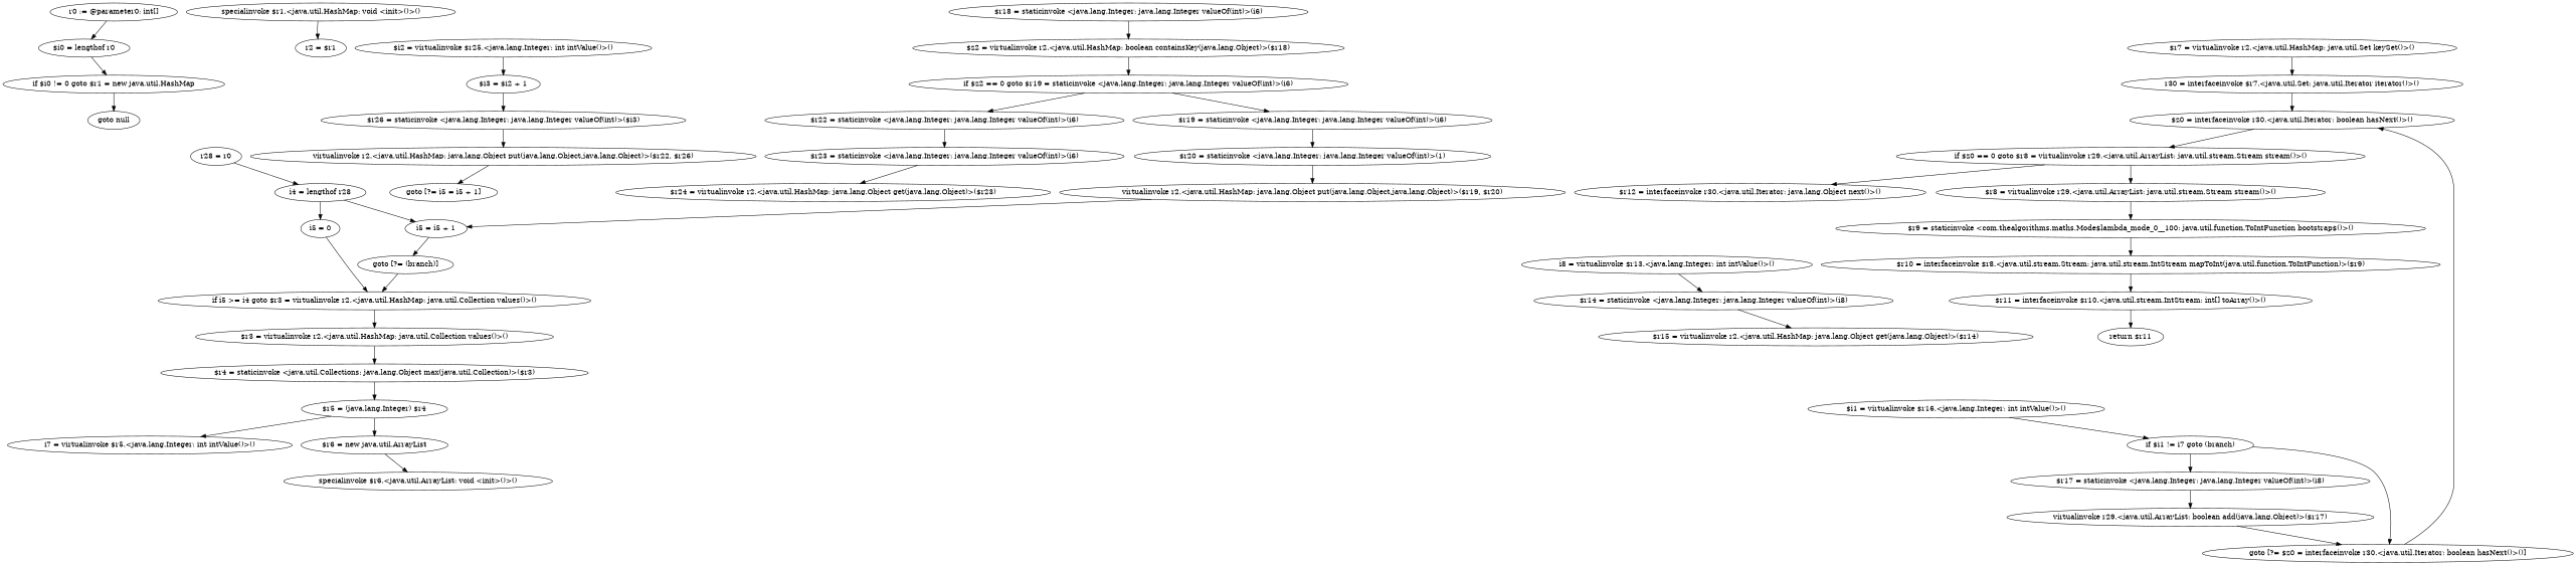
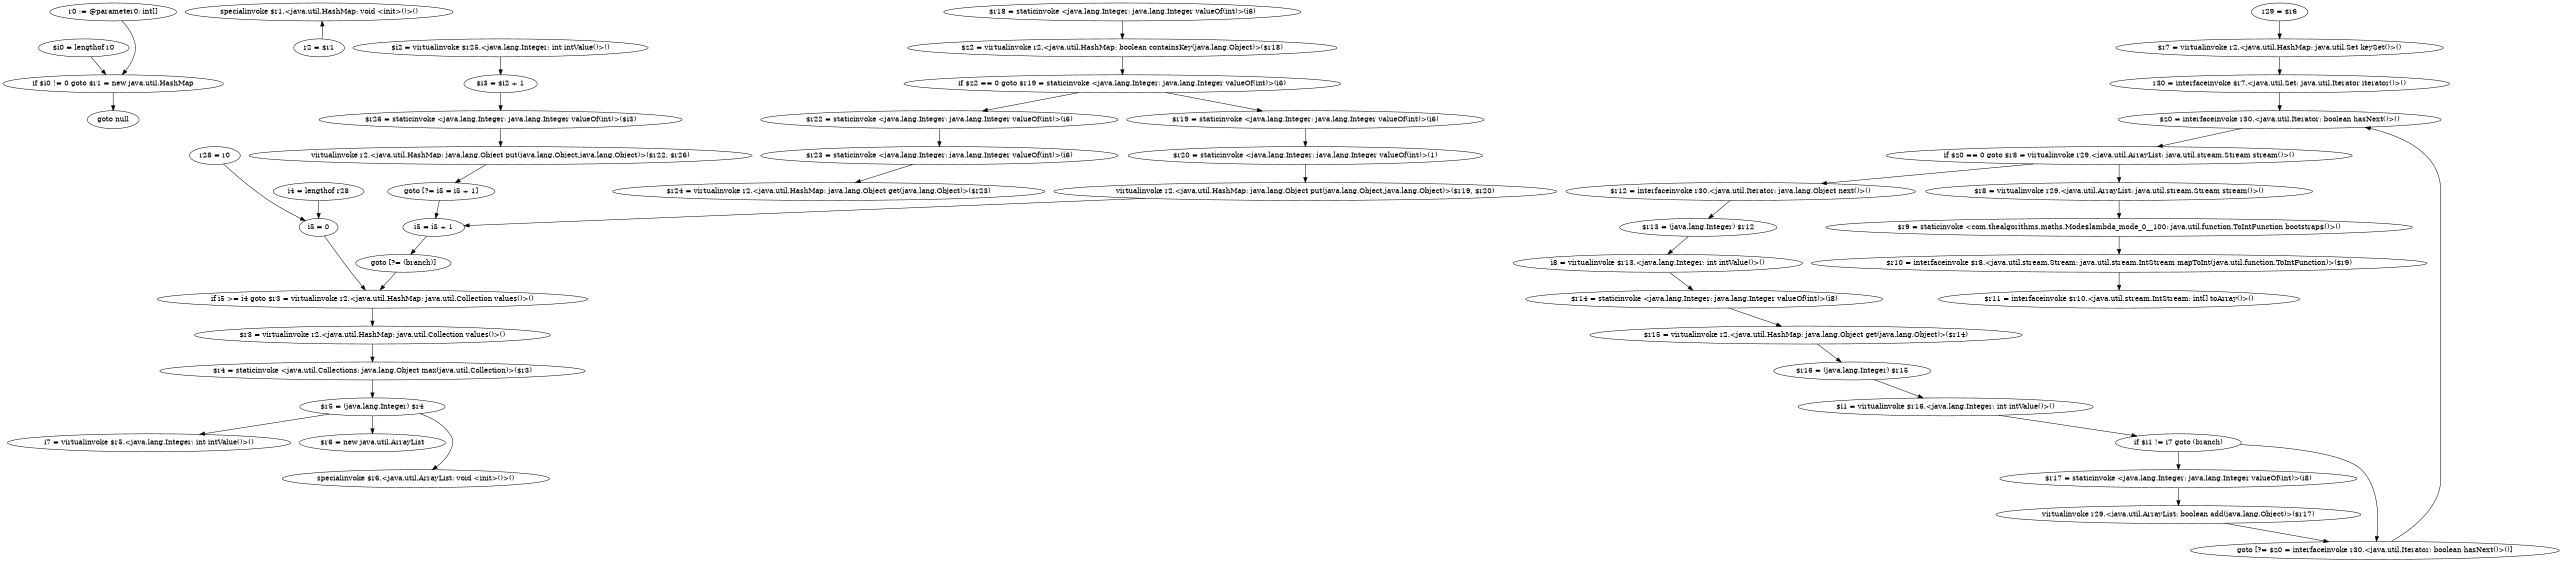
  digraph {
    "r0 := @parameter0: int[]"
    "$i0 = lengthof r0"
    "if $i0 != 0 goto $r1 = new java.util.HashMap"
    n4 [label="goto null"]
    "specialinvoke $r1.<java.util.HashMap: void <init>()>()"
    "r2 = $r1"
    "r28 = r0"
    "i4 = lengthof r28"
    "i5 = 0"
    "if i5 >= i4 goto $r3 = virtualinvoke r2.<java.util.HashMap: java.util.Collection values()>()"
    "$r3 = virtualinvoke r2.<java.util.HashMap: java.util.Collection values()>()"
    "$r4 = staticinvoke <java.util.Collections: java.lang.Object max(java.util.Collection)>($r3)"
    "$r18 = staticinvoke <java.lang.Integer: java.lang.Integer valueOf(int)>(i6)"
    "$z2 = virtualinvoke r2.<java.util.HashMap: boolean containsKey(java.lang.Object)>($r18)"
    "if $z2 == 0 goto $r19 = staticinvoke <java.lang.Integer: java.lang.Integer valueOf(int)>(i6)"
    "$r22 = staticinvoke <java.lang.Integer: java.lang.Integer valueOf(int)>(i6)"
    "$r19 = staticinvoke <java.lang.Integer: java.lang.Integer valueOf(int)>(i6)"
    "$r23 = staticinvoke <java.lang.Integer: java.lang.Integer valueOf(int)>(i6)"
    "$r20 = staticinvoke <java.lang.Integer: java.lang.Integer valueOf(int)>(1)"
    "$r24 = virtualinvoke r2.<java.util.HashMap: java.lang.Object get(java.lang.Object)>($r23)"
    "$i2 = virtualinvoke $r25.<java.lang.Integer: int intValue()>()"
    "$i3 = $i2 + 1"
    "$r26 = staticinvoke <java.lang.Integer: java.lang.Integer valueOf(int)>($i3)"
    "virtualinvoke r2.<java.util.HashMap: java.lang.Object put(java.lang.Object,java.lang.Object)>($r22, $r26)"
    "goto [?= i5 = i5 + 1]"
    "i5 = i5 + 1"
    "goto [?= (branch)]"
    "virtualinvoke r2.<java.util.HashMap: java.lang.Object put(java.lang.Object,java.lang.Object)>($r19, $r20)"
    "$r5 = (java.lang.Integer) $r4"
    "i7 = virtualinvoke $r5.<java.lang.Integer: int intValue()>()"
    "$r6 = new java.util.ArrayList"
    "specialinvoke $r6.<java.util.ArrayList: void <init>()>()"
+   "r29 = $r6"
    "$r7 = virtualinvoke r2.<java.util.HashMap: java.util.Set keySet()>()"
    "r30 = interfaceinvoke $r7.<java.util.Set: java.util.Iterator iterator()>()"
    "$z0 = interfaceinvoke r30.<java.util.Iterator: boolean hasNext()>()"
    "if $z0 == 0 goto $r8 = virtualinvoke r29.<java.util.ArrayList: java.util.stream.Stream stream()>()"
    "$r12 = interfaceinvoke r30.<java.util.Iterator: java.lang.Object next()>()"
    "$r8 = virtualinvoke r29.<java.util.ArrayList: java.util.stream.Stream stream()>()"
+   "$r13 = (java.lang.Integer) $r12"
    "$r9 = staticinvoke <com.thealgorithms.maths.Mode$lambda_mode_0__100: java.util.function.ToIntFunction bootstrap$()>()"
    "i8 = virtualinvoke $r13.<java.lang.Integer: int intValue()>()"
    "$r14 = staticinvoke <java.lang.Integer: java.lang.Integer valueOf(int)>(i8)"
    "$r15 = virtualinvoke r2.<java.util.HashMap: java.lang.Object get(java.lang.Object)>($r14)"
+   "$r16 = (java.lang.Integer) $r15"
    "$i1 = virtualinvoke $r16.<java.lang.Integer: int intValue()>()"
    "if $i1 != i7 goto (branch)"
    "$r17 = staticinvoke <java.lang.Integer: java.lang.Integer valueOf(int)>(i8)"
    "goto [?= $z0 = interfaceinvoke r30.<java.util.Iterator: boolean hasNext()>()]"
    "virtualinvoke r29.<java.util.ArrayList: boolean add(java.lang.Object)>($r17)"
    "$r10 = interfaceinvoke $r8.<java.util.stream.Stream: java.util.stream.IntStream mapToInt(java.util.function.ToIntFunction)>($r9)"
    "$r11 = interfaceinvoke $r10.<java.util.stream.IntStream: int[] toArray()>()"
-   "return $r11"
-   "r0 := @parameter0: int[]" -> "$i0 = lengthof r0"
+   "r0 := @parameter0: int[]" -> "if $i0 != 0 goto $r1 = new java.util.HashMap"
    "$i0 = lengthof r0" -> "if $i0 != 0 goto $r1 = new java.util.HashMap"
    "if $i0 != 0 goto $r1 = new java.util.HashMap" -> n4
-   "specialinvoke $r1.<java.util.HashMap: void <init>()>()" -> "r2 = $r1"
-   "r28 = r0" -> "i4 = lengthof r28"
+   "r2 = $r1" -> "specialinvoke $r1.<java.util.HashMap: void <init>()>()"
+   "r28 = r0" -> "i5 = 0"
    "i4 = lengthof r28" -> "i5 = 0"
    "i5 = 0" -> "if i5 >= i4 goto $r3 = virtualinvoke r2.<java.util.HashMap: java.util.Collection values()>()"
    "if i5 >= i4 goto $r3 = virtualinvoke r2.<java.util.HashMap: java.util.Collection values()>()" -> "$r3 = virtualinvoke r2.<java.util.HashMap: java.util.Collection values()>()"
    "$r3 = virtualinvoke r2.<java.util.HashMap: java.util.Collection values()>()" -> "$r4 = staticinvoke <java.util.Collections: java.lang.Object max(java.util.Collection)>($r3)"
    "$r4 = staticinvoke <java.util.Collections: java.lang.Object max(java.util.Collection)>($r3)" -> "$r5 = (java.lang.Integer) $r4"
    "$r18 = staticinvoke <java.lang.Integer: java.lang.Integer valueOf(int)>(i6)" -> "$z2 = virtualinvoke r2.<java.util.HashMap: boolean containsKey(java.lang.Object)>($r18)"
    "$z2 = virtualinvoke r2.<java.util.HashMap: boolean containsKey(java.lang.Object)>($r18)" -> "if $z2 == 0 goto $r19 = staticinvoke <java.lang.Integer: java.lang.Integer valueOf(int)>(i6)"
    "if $z2 == 0 goto $r19 = staticinvoke <java.lang.Integer: java.lang.Integer valueOf(int)>(i6)" -> "$r22 = staticinvoke <java.lang.Integer: java.lang.Integer valueOf(int)>(i6)"
    "if $z2 == 0 goto $r19 = staticinvoke <java.lang.Integer: java.lang.Integer valueOf(int)>(i6)" -> "$r19 = staticinvoke <java.lang.Integer: java.lang.Integer valueOf(int)>(i6)"
    "$r22 = staticinvoke <java.lang.Integer: java.lang.Integer valueOf(int)>(i6)" -> "$r23 = staticinvoke <java.lang.Integer: java.lang.Integer valueOf(int)>(i6)"
    "$r19 = staticinvoke <java.lang.Integer: java.lang.Integer valueOf(int)>(i6)" -> "$r20 = staticinvoke <java.lang.Integer: java.lang.Integer valueOf(int)>(1)"
    "$r23 = staticinvoke <java.lang.Integer: java.lang.Integer valueOf(int)>(i6)" -> "$r24 = virtualinvoke r2.<java.util.HashMap: java.lang.Object get(java.lang.Object)>($r23)"
    "$r20 = staticinvoke <java.lang.Integer: java.lang.Integer valueOf(int)>(1)" -> "virtualinvoke r2.<java.util.HashMap: java.lang.Object put(java.lang.Object,java.lang.Object)>($r19, $r20)"
    "$i2 = virtualinvoke $r25.<java.lang.Integer: int intValue()>()" -> "$i3 = $i2 + 1"
    "$i3 = $i2 + 1" -> "$r26 = staticinvoke <java.lang.Integer: java.lang.Integer valueOf(int)>($i3)"
    "$r26 = staticinvoke <java.lang.Integer: java.lang.Integer valueOf(int)>($i3)" -> "virtualinvoke r2.<java.util.HashMap: java.lang.Object put(java.lang.Object,java.lang.Object)>($r22, $r26)"
    "virtualinvoke r2.<java.util.HashMap: java.lang.Object put(java.lang.Object,java.lang.Object)>($r22, $r26)" -> "goto [?= i5 = i5 + 1]"
-   "i4 = lengthof r28" -> "i5 = i5 + 1"
+   "goto [?= i5 = i5 + 1]" -> "i5 = i5 + 1"
    "i5 = i5 + 1" -> "goto [?= (branch)]"
    "goto [?= (branch)]" -> "if i5 >= i4 goto $r3 = virtualinvoke r2.<java.util.HashMap: java.util.Collection values()>()"
    "virtualinvoke r2.<java.util.HashMap: java.lang.Object put(java.lang.Object,java.lang.Object)>($r19, $r20)" -> "i5 = i5 + 1"
    "$r5 = (java.lang.Integer) $r4" -> "i7 = virtualinvoke $r5.<java.lang.Integer: int intValue()>()"
    "$r5 = (java.lang.Integer) $r4" -> "$r6 = new java.util.ArrayList"
-   "$r6 = new java.util.ArrayList" -> "specialinvoke $r6.<java.util.ArrayList: void <init>()>()"
+   "$r5 = (java.lang.Integer) $r4" -> "specialinvoke $r6.<java.util.ArrayList: void <init>()>()"
+   "r29 = $r6" -> "$r7 = virtualinvoke r2.<java.util.HashMap: java.util.Set keySet()>()"
    "$r7 = virtualinvoke r2.<java.util.HashMap: java.util.Set keySet()>()" -> "r30 = interfaceinvoke $r7.<java.util.Set: java.util.Iterator iterator()>()"
    "r30 = interfaceinvoke $r7.<java.util.Set: java.util.Iterator iterator()>()" -> "$z0 = interfaceinvoke r30.<java.util.Iterator: boolean hasNext()>()"
    "$z0 = interfaceinvoke r30.<java.util.Iterator: boolean hasNext()>()" -> "if $z0 == 0 goto $r8 = virtualinvoke r29.<java.util.ArrayList: java.util.stream.Stream stream()>()"
    "if $z0 == 0 goto $r8 = virtualinvoke r29.<java.util.ArrayList: java.util.stream.Stream stream()>()" -> "$r12 = interfaceinvoke r30.<java.util.Iterator: java.lang.Object next()>()"
    "if $z0 == 0 goto $r8 = virtualinvoke r29.<java.util.ArrayList: java.util.stream.Stream stream()>()" -> "$r8 = virtualinvoke r29.<java.util.ArrayList: java.util.stream.Stream stream()>()"
+   "$r12 = interfaceinvoke r30.<java.util.Iterator: java.lang.Object next()>()" -> "$r13 = (java.lang.Integer) $r12"
    "$r8 = virtualinvoke r29.<java.util.ArrayList: java.util.stream.Stream stream()>()" -> "$r9 = staticinvoke <com.thealgorithms.maths.Mode$lambda_mode_0__100: java.util.function.ToIntFunction bootstrap$()>()"
+   "$r13 = (java.lang.Integer) $r12" -> "i8 = virtualinvoke $r13.<java.lang.Integer: int intValue()>()"
    "$r9 = staticinvoke <com.thealgorithms.maths.Mode$lambda_mode_0__100: java.util.function.ToIntFunction bootstrap$()>()" -> "$r10 = interfaceinvoke $r8.<java.util.stream.Stream: java.util.stream.IntStream mapToInt(java.util.function.ToIntFunction)>($r9)"
    "i8 = virtualinvoke $r13.<java.lang.Integer: int intValue()>()" -> "$r14 = staticinvoke <java.lang.Integer: java.lang.Integer valueOf(int)>(i8)"
    "$r14 = staticinvoke <java.lang.Integer: java.lang.Integer valueOf(int)>(i8)" -> "$r15 = virtualinvoke r2.<java.util.HashMap: java.lang.Object get(java.lang.Object)>($r14)"
+   "$r15 = virtualinvoke r2.<java.util.HashMap: java.lang.Object get(java.lang.Object)>($r14)" -> "$r16 = (java.lang.Integer) $r15"
+   "$r16 = (java.lang.Integer) $r15" -> "$i1 = virtualinvoke $r16.<java.lang.Integer: int intValue()>()"
    "$i1 = virtualinvoke $r16.<java.lang.Integer: int intValue()>()" -> "if $i1 != i7 goto (branch)"
    "if $i1 != i7 goto (branch)" -> "$r17 = staticinvoke <java.lang.Integer: java.lang.Integer valueOf(int)>(i8)"
    "if $i1 != i7 goto (branch)" -> "goto [?= $z0 = interfaceinvoke r30.<java.util.Iterator: boolean hasNext()>()]"
    "$r17 = staticinvoke <java.lang.Integer: java.lang.Integer valueOf(int)>(i8)" -> "virtualinvoke r29.<java.util.ArrayList: boolean add(java.lang.Object)>($r17)"
    "goto [?= $z0 = interfaceinvoke r30.<java.util.Iterator: boolean hasNext()>()]" -> "$z0 = interfaceinvoke r30.<java.util.Iterator: boolean hasNext()>()"
    "virtualinvoke r29.<java.util.ArrayList: boolean add(java.lang.Object)>($r17)" -> "goto [?= $z0 = interfaceinvoke r30.<java.util.Iterator: boolean hasNext()>()]"
    "$r10 = interfaceinvoke $r8.<java.util.stream.Stream: java.util.stream.IntStream mapToInt(java.util.function.ToIntFunction)>($r9)" -> "$r11 = interfaceinvoke $r10.<java.util.stream.IntStream: int[] toArray()>()"
-   "$r11 = interfaceinvoke $r10.<java.util.stream.IntStream: int[] toArray()>()" -> "return $r11"
  }
